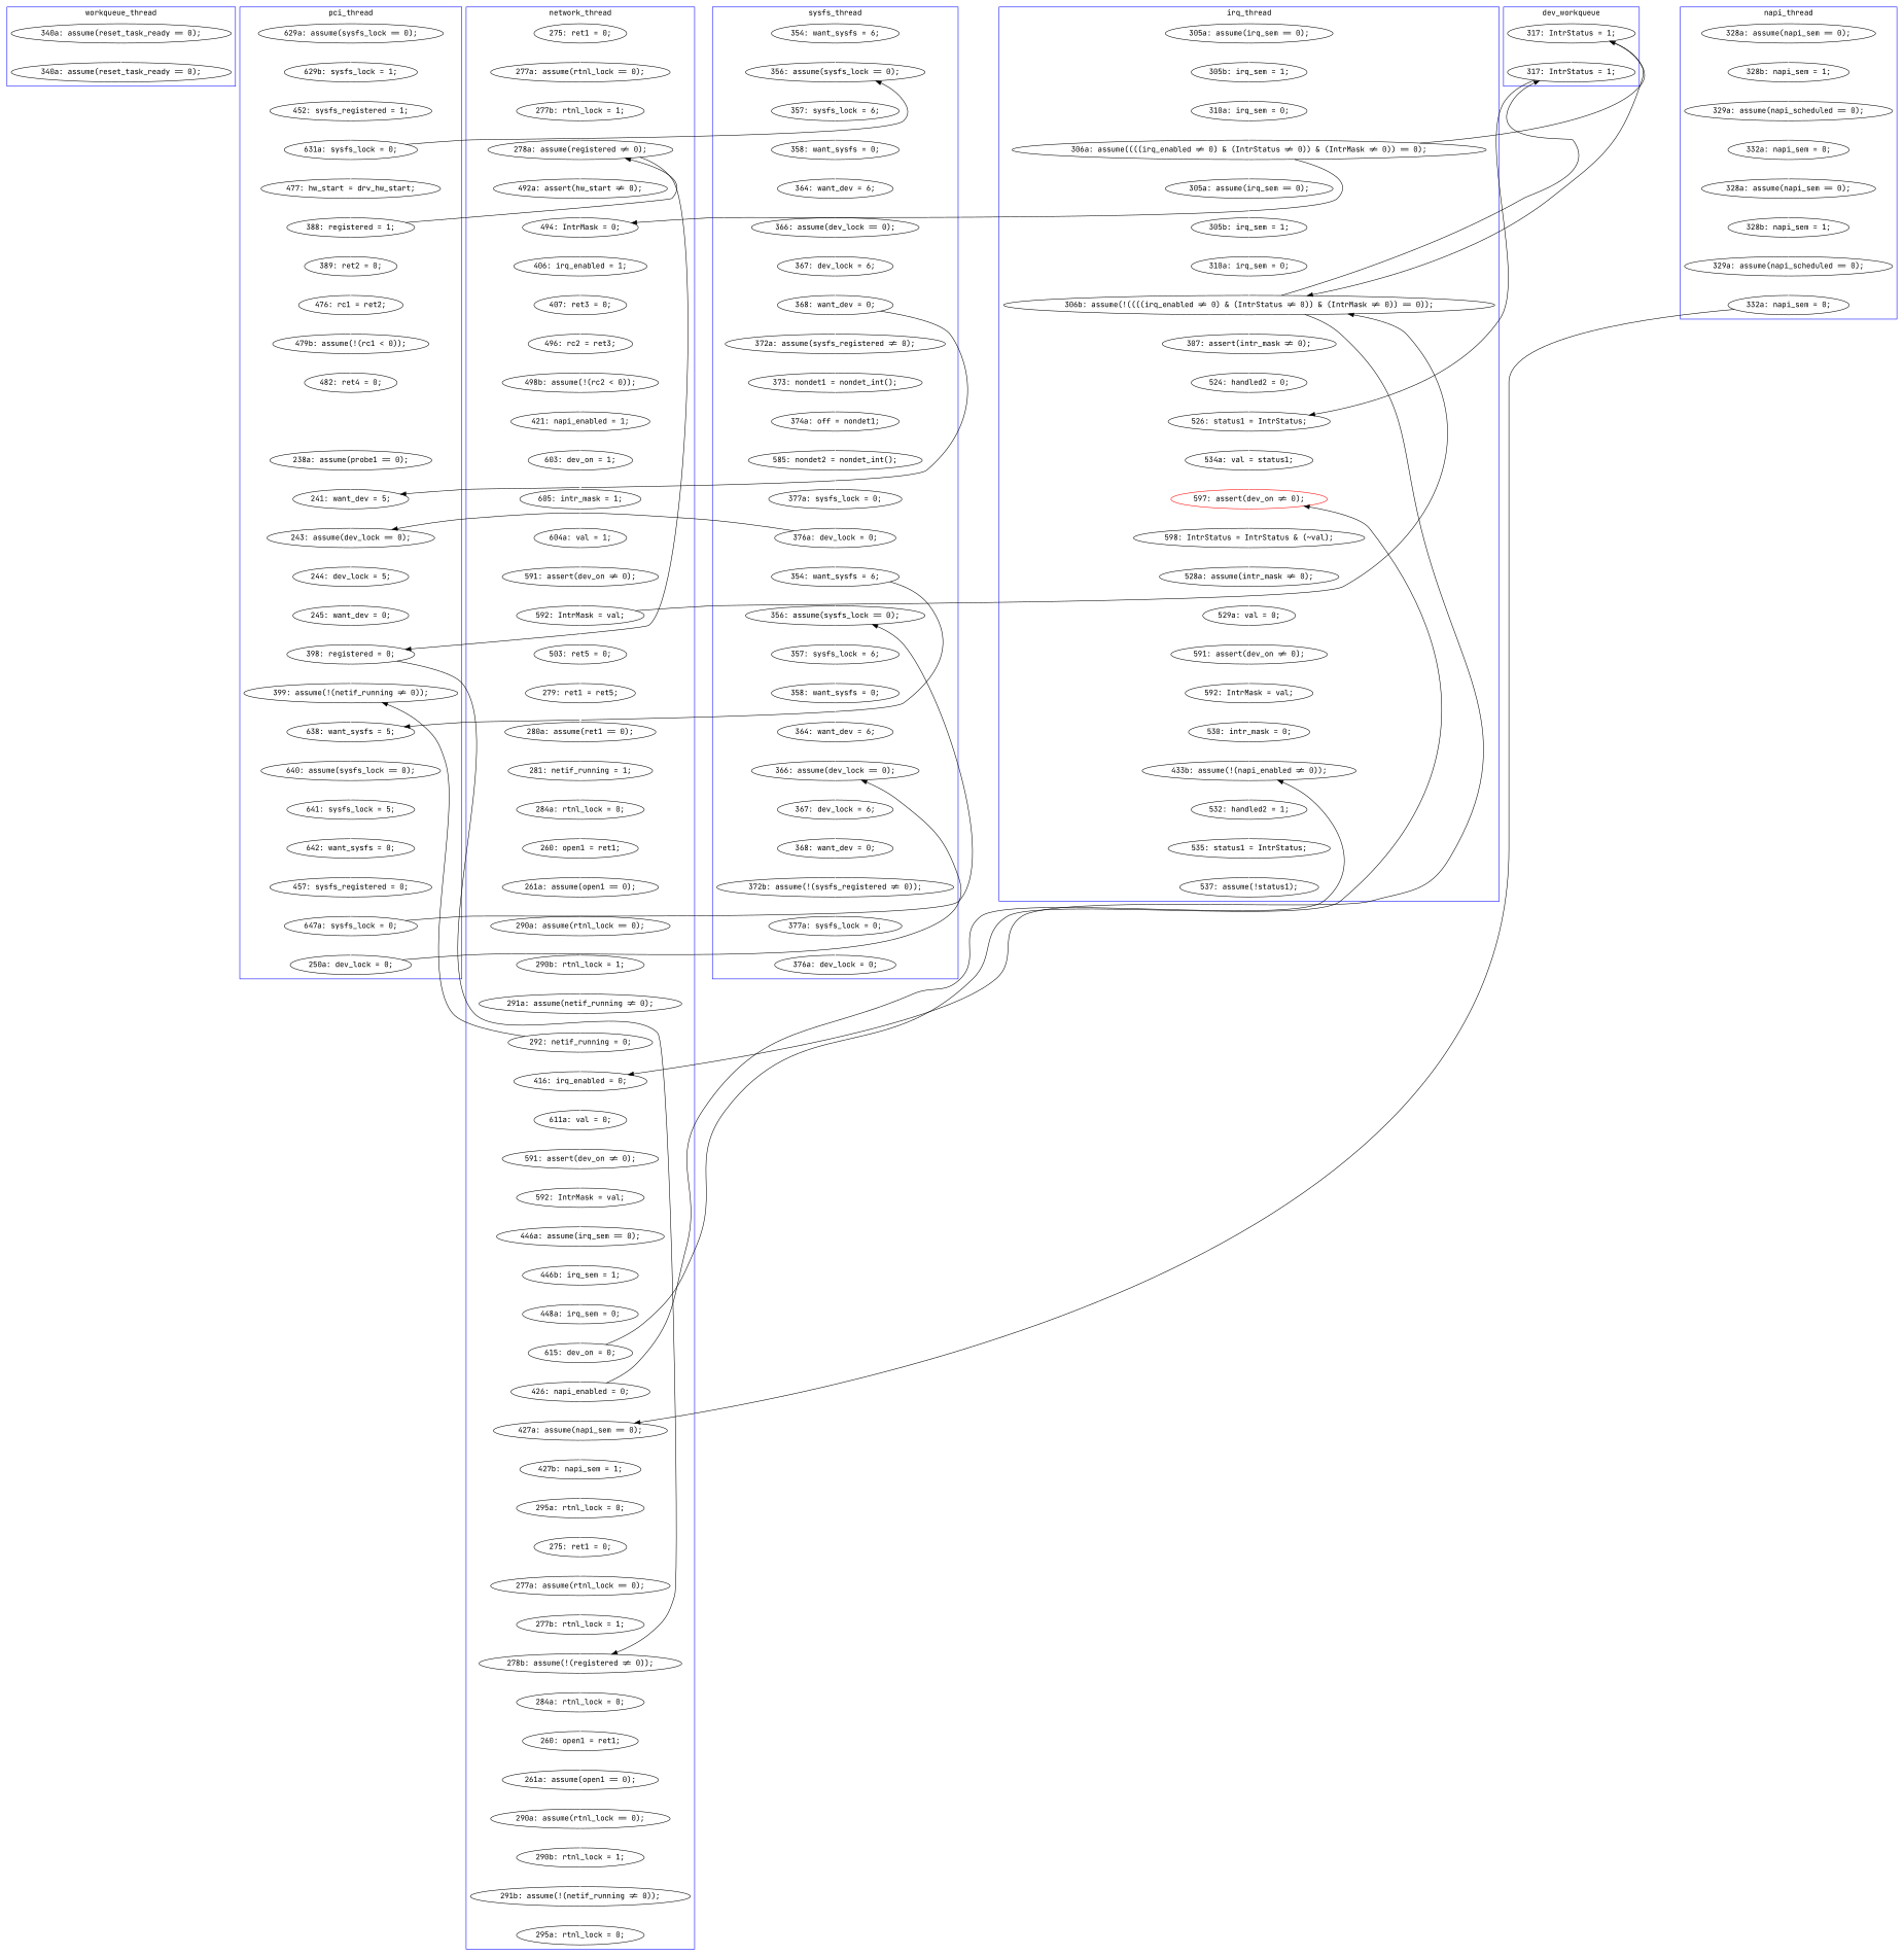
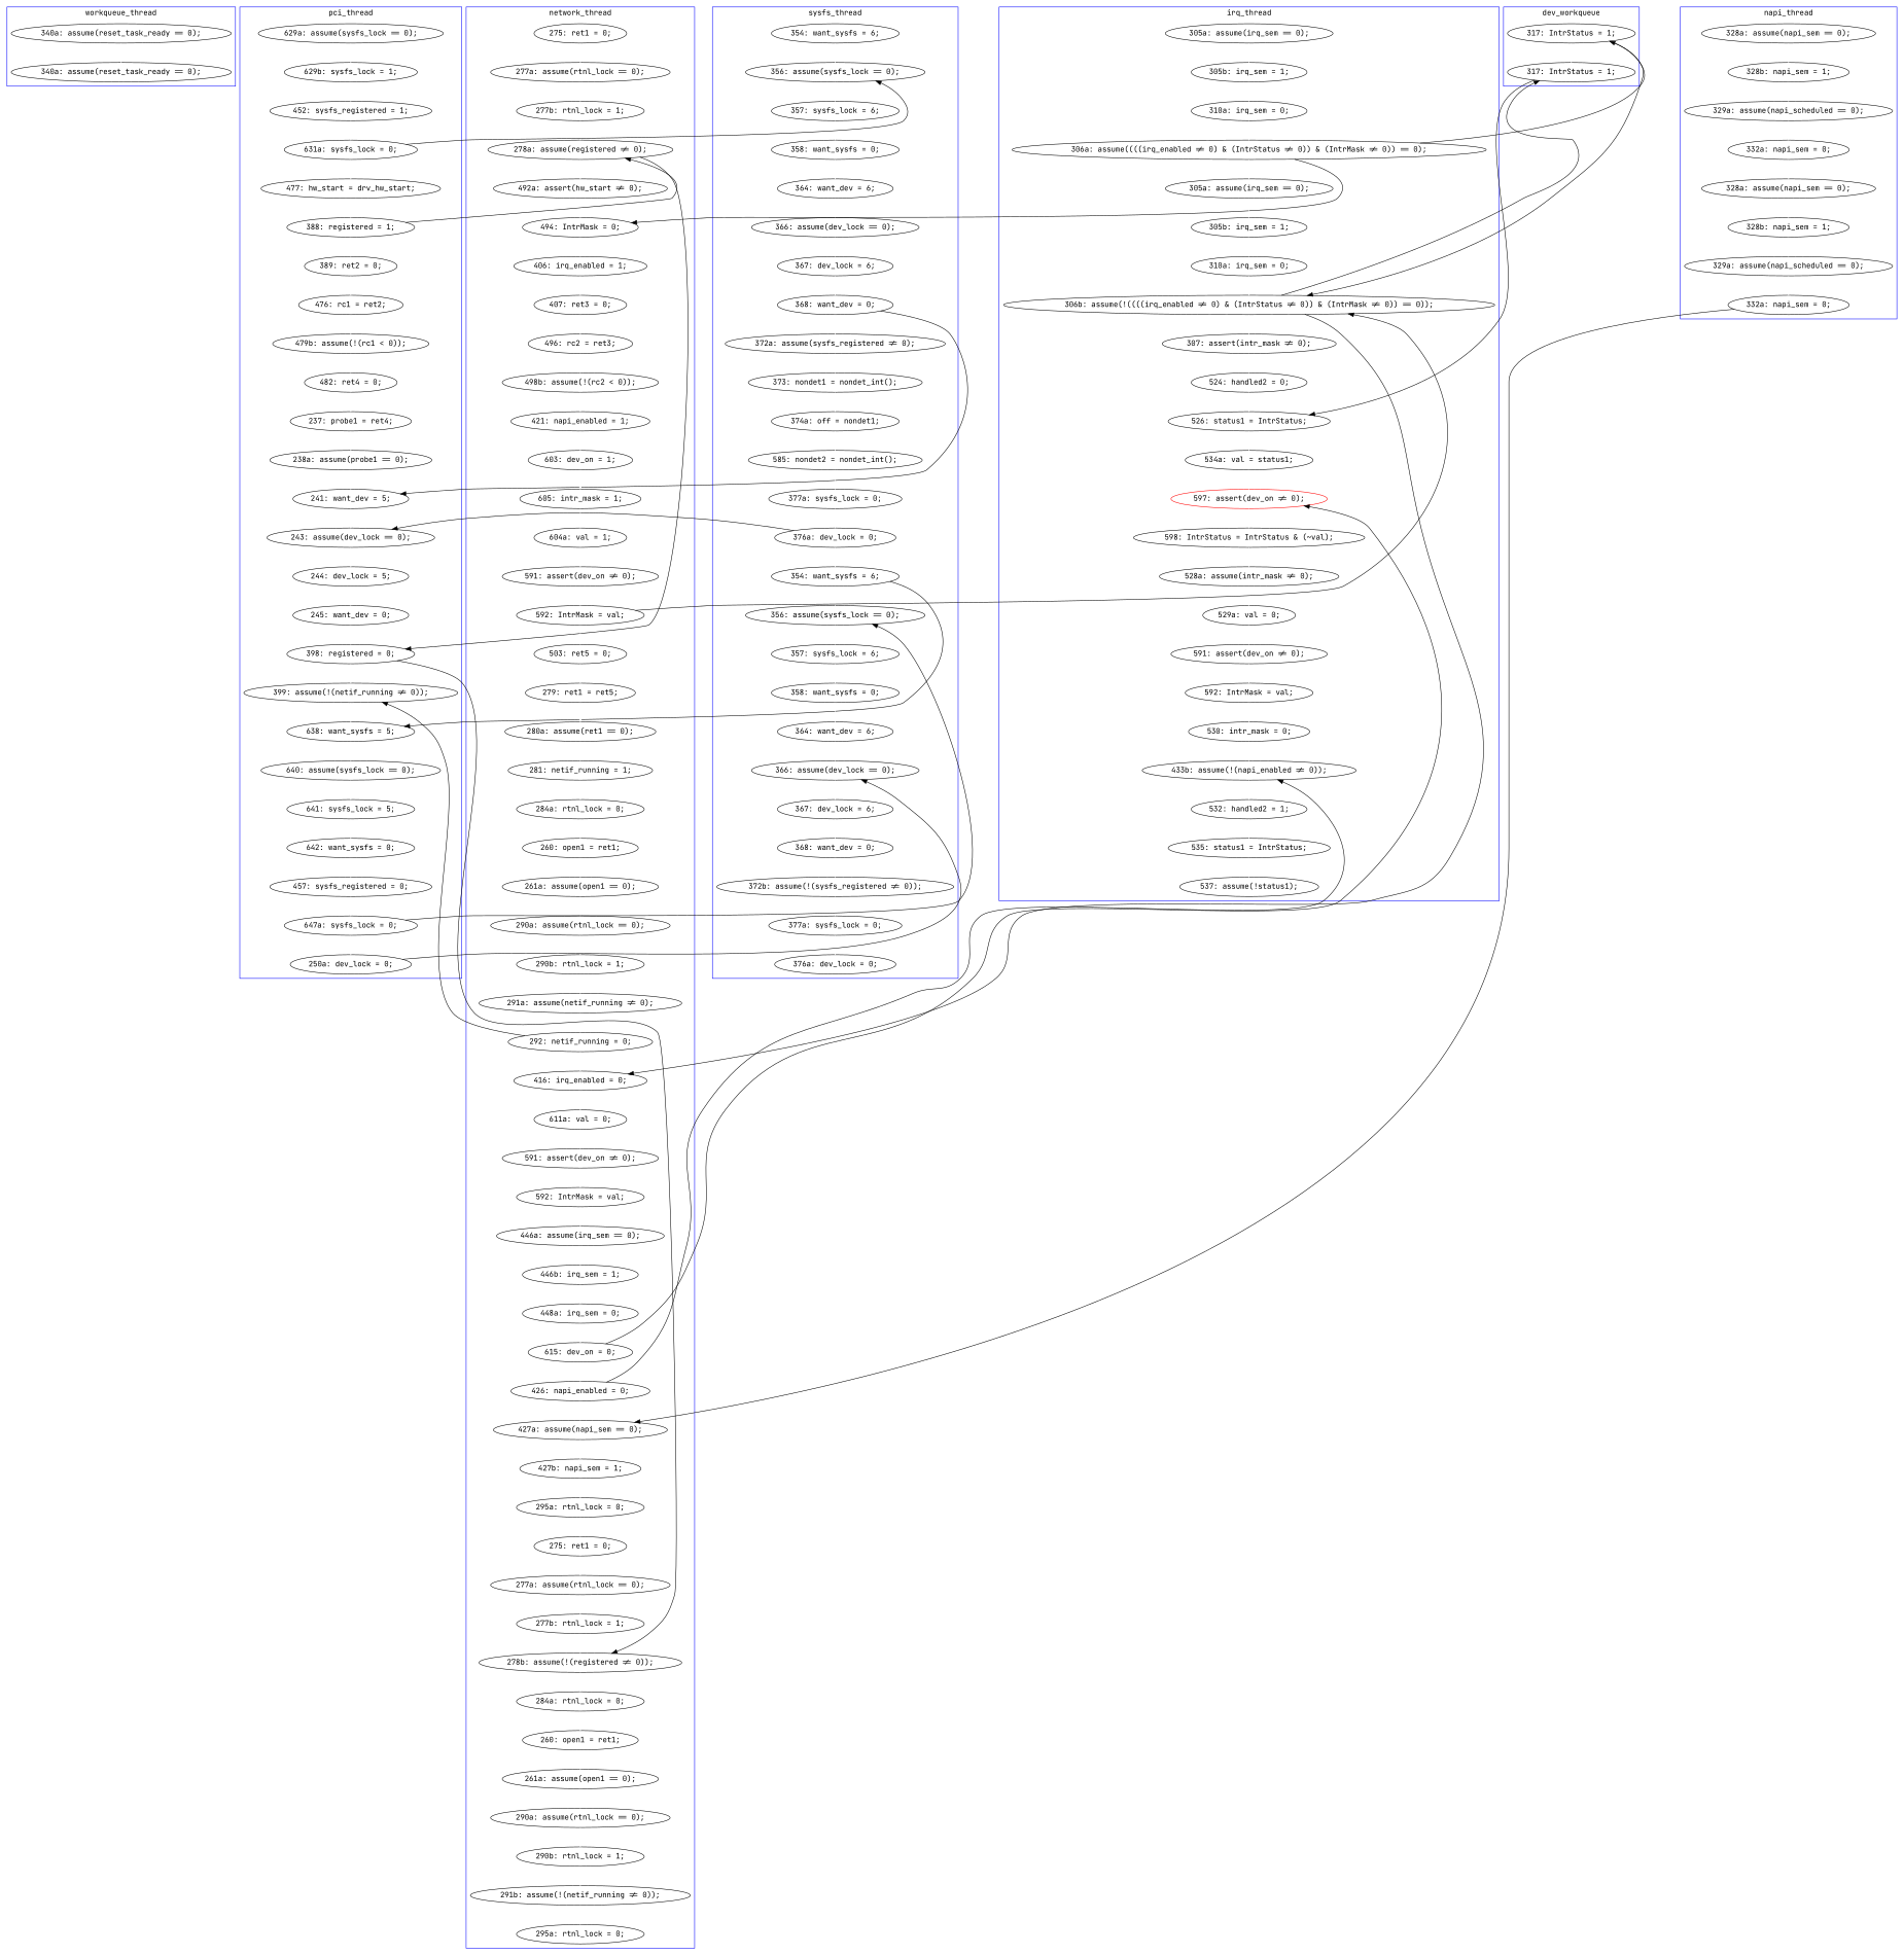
  digraph {
    fontname="JetBrains Mono"
    node [fontname="JetBrains Mono"]
    edge [color=white fontname="JetBrains Mono" style=solid]
    n1 [label="340a: assume(reset_task_ready == 0);"]
    n2 [label="340a: assume(reset_task_ready == 0);"]
    n3 [label="317: IntrStatus = 1;"]
    n4 [label="317: IntrStatus = 1;"]
    n5 [label="354: want_sysfs = 6;"]
    n6 [label="356: assume(sysfs_lock == 0);"]
    n7 [label="366: assume(dev_lock == 0);"]
    n8 [label="377a: sysfs_lock = 0;"]
    n9 [label="376a: dev_lock = 0;"]
    n10 [label="376a: dev_lock = 0;"]
    n11 [label="364: want_dev = 6;"]
    n12 [label="366: assume(dev_lock == 0);"]
    n13 [label="357: sysfs_lock = 6;"]
    n14 [label="358: want_sysfs = 0;"]
    n15 [label="368: want_dev = 0;"]
    n16 [label="368: want_dev = 0;"]
    n17 [label="372b: assume(!(sysfs_registered != 0));"]
    n18 [label="364: want_dev = 6;"]
    n19 [label="354: want_sysfs = 6;"]
    n20 [label="356: assume(sysfs_lock == 0);"]
    n21 [label="357: sysfs_lock = 6;"]
    n22 [label="358: want_sysfs = 0;"]
    n23 [label="377a: sysfs_lock = 0;"]
    n24 [label="367: dev_lock = 6;"]
    n25 [label="374a: off = nondet1;"]
    n26 [label="585: nondet2 = nondet_int();"]
    n27 [label="372a: assume(sysfs_registered != 0);"]
    n28 [label="367: dev_lock = 6;"]
    n29 [label="373: nondet1 = nondet_int();"]
    n30 [label="306b: assume(!((((irq_enabled != 0) & (IntrStatus != 0)) & (IntrMask != 0)) == 0));"]
    n31 [label="528a: assume(intr_mask != 0);"]
    n32 [label="529a: val = 0;"]
    n33 [label="305a: assume(irq_sem == 0);"]
    n34 [label="305b: irq_sem = 1;"]
    n35 [label="524: handled2 = 0;"]
    n36 [label="526: status1 = IntrStatus;"]
    n37 [label="535: status1 = IntrStatus;"]
    n38 [label="537: assume(!status1);"]
    n39 [label="305b: irq_sem = 1;"]
    n40 [label="310a: irq_sem = 0;"]
    n41 [label="592: IntrMask = val;"]
    n42 [label="530: intr_mask = 0;"]
    n43 [label="534a: val = status1;"]
    n44 [color=red label="597: assert(dev_on != 0);"]
    n45 [label="591: assert(dev_on != 0);"]
    n46 [label="598: IntrStatus = IntrStatus & (~val);"]
    n47 [label="433b: assume(!(napi_enabled != 0));"]
    n48 [label="306a: assume((((irq_enabled != 0) & (IntrStatus != 0)) & (IntrMask != 0)) == 0);"]
    n49 [label="305a: assume(irq_sem == 0);"]
    n50 [label="310a: irq_sem = 0;"]
    n51 [label="307: assert(intr_mask != 0);"]
    n52 [label="532: handled2 = 1;"]
    n53 [label="332a: napi_sem = 0;"]
    n54 [label="328a: assume(napi_sem == 0);"]
    n55 [label="328b: napi_sem = 1;"]
    n56 [label="329a: assume(napi_scheduled == 0);"]
    n57 [label="328b: napi_sem = 1;"]
    n58 [label="329a: assume(napi_scheduled == 0);"]
    n59 [label="328a: assume(napi_sem == 0);"]
    n60 [label="332a: napi_sem = 0;"]
    n61 [label="416: irq_enabled = 0;"]
    n62 [label="292: netif_running = 0;"]
    n63 [label="427b: napi_sem = 1;"]
    n64 [label="295a: rtnl_lock = 0;"]
    n65 [label="496: rc2 = ret3;"]
    n66 [label="498b: assume(!(rc2 < 0));"]
    n67 [label="448a: irq_sem = 0;"]
    n68 [label="615: dev_on = 0;"]
    n69 [label="421: napi_enabled = 1;"]
    n70 [label="605: intr_mask = 1;"]
    n71 [label="604a: val = 1;"]
    n72 [label="427a: assume(napi_sem == 0);"]
    n73 [label="426: napi_enabled = 0;"]
    n74 [label="407: ret3 = 0;"]
    n75 [label="275: ret1 = 0;"]
    n76 [label="277a: assume(rtnl_lock == 0);"]
    n77 [label="277b: rtnl_lock = 1;"]
    n78 [label="278b: assume(!(registered != 0));"]
    n79 [label="494: IntrMask = 0;"]
    n80 [label="406: irq_enabled = 1;"]
    n81 [label="260: open1 = ret1;"]
    n82 [label="261a: assume(open1 == 0);"]
    n83 [label="284a: rtnl_lock = 0;"]
    n84 [label="611a: val = 0;"]
    n85 [label="591: assert(dev_on != 0);"]
    n86 [label="278a: assume(registered != 0);"]
    n87 [label="279: ret1 = ret5;"]
    n88 [label="280a: assume(ret1 == 0);"]
    n89 [label="275: ret1 = 0;"]
    n90 [label="603: dev_on = 1;"]
    n91 [label="592: IntrMask = val;"]
    n92 [label="503: ret5 = 0;"]
    n93 [label="290a: assume(rtnl_lock == 0);"]
    n94 [label="290b: rtnl_lock = 1;"]
    n95 [label="492a: assert(hw_start != 0);"]
    n96 [label="290a: assume(rtnl_lock == 0);"]
    n97 [label="290b: rtnl_lock = 1;"]
    n98 [label="260: open1 = ret1;"]
    n99 [label="277a: assume(rtnl_lock == 0);"]
    n100 [label="261a: assume(open1 == 0);"]
    n101 [label="591: assert(dev_on != 0);"]
    n102 [label="281: netif_running = 1;"]
    n103 [label="291a: assume(netif_running != 0);"]
    n104 [label="284a: rtnl_lock = 0;"]
    n105 [label="446a: assume(irq_sem == 0);"]
    n106 [label="446b: irq_sem = 1;"]
    n107 [label="291b: assume(!(netif_running != 0));"]
    n108 [label="295a: rtnl_lock = 0;"]
    n109 [label="592: IntrMask = val;"]
    n110 [label="277b: rtnl_lock = 1;"]
    n111 [label="250a: dev_lock = 0;"]
    n112 [label="638: want_sysfs = 5;"]
    n113 [label="399: assume(!(netif_running != 0));"]
    n114 [label="244: dev_lock = 5;"]
    n115 [label="245: want_dev = 0;"]
    n116 [label="457: sysfs_registered = 0;"]
    n117 [label="647a: sysfs_lock = 0;"]
    n118 [label="398: registered = 0;"]
    n119 [label="477: hw_start = drv_hw_start;"]
    n120 [label="388: registered = 1;"]
    n121 [label="241: want_dev = 5;"]
    n122 [label="640: assume(sysfs_lock == 0);"]
    n123 [label="641: sysfs_lock = 5;"]
    n124 [label="629b: sysfs_lock = 1;"]
    n125 [label="452: sysfs_registered = 1;"]
    n126 [label="243: assume(dev_lock == 0);"]
    n127 [label="642: want_sysfs = 0;"]
    n128 [label="238a: assume(probe1 == 0);"]
    n129 [label="389: ret2 = 0;"]
    n130 [label="476: rc1 = ret2;"]
    n131 [label="629a: assume(sysfs_lock == 0);"]
    n132 [label="631a: sysfs_lock = 0;"]
    n133 [label="479b: assume(!(rc1 < 0));"]
    n134 [label="482: ret4 = 0;"]
+   n135 [label="237: probe1 = ret4;"]
    subgraph cluster_1 {
      color=blue
      label=workqueue_thread
      n1
      n2
    }
    subgraph cluster_2 {
      color=blue
      label=dev_workqueue
      n3
      n4
    }
    subgraph cluster_3 {
      color=blue
      label=sysfs_thread
      n5
      n6
      n7
      n8
      n9
      n10
      n11
      n12
      n13
      n14
      n15
      n16
      n17
      n18
      n19
      n20
      n21
      n22
      n23
      n24
      n25
      n26
      n27
      n28
      n29
    }
    subgraph cluster_4 {
      color=blue
      label=irq_thread
      n30
      n31
      n32
      n33
      n34
      n35
      n36
      n37
      n38
      n39
      n40
      n41
      n42
      n43
      n44
      n45
      n46
      n47
      n48
      n49
      n50
      n51
      n52
    }
    subgraph cluster_5 {
      color=blue
      label=napi_thread
      n53
      n54
      n55
      n56
      n57
      n58
      n59
      n60
    }
    subgraph cluster_6 {
      color=blue
      label=network_thread
      n61
      n62
      n63
      n64
      n65
      n66
      n67
      n68
      n69
      n70
      n71
      n72
      n73
      n74
      n75
      n76
      n77
      n78
      n79
      n80
      n81
      n82
      n83
      n84
      n85
      n86
      n87
      n88
      n89
      n90
      n91
      n92
      n93
      n94
      n95
      n96
      n97
      n98
      n99
      n100
      n101
      n102
      n103
      n104
      n105
      n106
      n107
      n108
      n109
      n110
    }
    subgraph cluster_7 {
      color=blue
      label=pci_thread
      n111
      n112
      n113
      n114
      n115
      n116
      n117
      n118
      n119
      n120
      n121
      n122
      n123
      n124
      n125
      n126
      n127
      n128
      n129
      n130
      n131
      n132
      n133
      n134
+     n135
    }
    n1 -> n2
    n3 -> n36 [color=black constraint=false]
    n4 -> n3
    n4 -> n30 [color=black constraint=false]
    n5 -> n6
    n5 -> n112 [color=black constraint=false]
    n6 -> n13
    n7 -> n24
    n8 -> n9
    n10 -> n5
    n10 -> n126 [color=black constraint=false]
    n11 -> n12
    n12 -> n28
    n13 -> n14
    n14 -> n18
    n15 -> n27
    n15 -> n121 [color=black constraint=false]
    n16 -> n17
    n17 -> n8
    n18 -> n7
    n19 -> n20
    n20 -> n21
    n21 -> n22
    n22 -> n11
    n23 -> n10
    n24 -> n16
    n25 -> n26
    n26 -> n23
    n27 -> n29
    n28 -> n15
    n29 -> n25
    n30 -> n3 [color=black constraint=false]
    n30 -> n51
    n30 -> n61 [color=black constraint=false]
    n31 -> n32
    n32 -> n45
    n33 -> n34
    n34 -> n50
    n35 -> n36
    n36 -> n43
    n37 -> n38
    n39 -> n40
    n40 -> n30
    n41 -> n42
    n42 -> n47
    n43 -> n44
    n44 -> n46
    n45 -> n41
    n46 -> n31
    n47 -> n52
    n48 -> n4 [color=black constraint=false]
    n48 -> n49
    n48 -> n79 [color=black constraint=false]
    n49 -> n39
    n50 -> n48
    n51 -> n35
    n52 -> n37
    n53 -> n72 [color=black constraint=false]
    n54 -> n55
    n55 -> n56
    n56 -> n60
    n57 -> n58
    n58 -> n53
    n59 -> n57
    n60 -> n59
    n61 -> n84
    n62 -> n61
    n62 -> n113 [color=black constraint=false]
    n63 -> n64
    n64 -> n89
    n65 -> n66
    n66 -> n69
    n67 -> n68
    n68 -> n44 [color=black constraint=false]
    n68 -> n73
    n69 -> n90
    n70 -> n71
    n71 -> n101
    n72 -> n63
    n73 -> n47 [color=black constraint=false]
    n73 -> n72
    n74 -> n65
    n75 -> n76
    n76 -> n77
    n77 -> n86
    n78 -> n83
    n79 -> n80
    n80 -> n74
    n81 -> n82
    n82 -> n96
    n83 -> n98
    n84 -> n85
    n85 -> n109
    n86 -> n95
    n86 -> n118 [color=black constraint=false]
    n87 -> n88
    n88 -> n102
    n89 -> n99
    n90 -> n70
    n91 -> n30 [color=black constraint=false]
    n91 -> n92
    n92 -> n87
    n93 -> n94
    n94 -> n107
    n95 -> n79
    n96 -> n97
    n97 -> n103
    n98 -> n100
    n99 -> n110
    n100 -> n93
    n101 -> n91
    n102 -> n104
    n103 -> n62
    n104 -> n81
    n105 -> n106
    n106 -> n67
    n107 -> n108
    n109 -> n105
    n110 -> n78
    n111 -> n7 [color=black constraint=false]
    n112 -> n122
    n113 -> n112
    n114 -> n115
    n115 -> n118
    n116 -> n117
    n117 -> n6 [color=black constraint=false]
    n117 -> n111
    n118 -> n78 [color=black constraint=false]
    n118 -> n113
    n119 -> n120
    n120 -> n86 [color=black constraint=false]
    n120 -> n129
    n121 -> n126
    n122 -> n123
    n123 -> n127
    n124 -> n125
    n125 -> n132
    n126 -> n114
    n127 -> n116
    n128 -> n121
    n129 -> n130
    n130 -> n133
    n131 -> n124
    n132 -> n20 [color=black constraint=false]
    n132 -> n119
    n133 -> n134
+   n134 -> n135
+   n135 -> n128
  }
